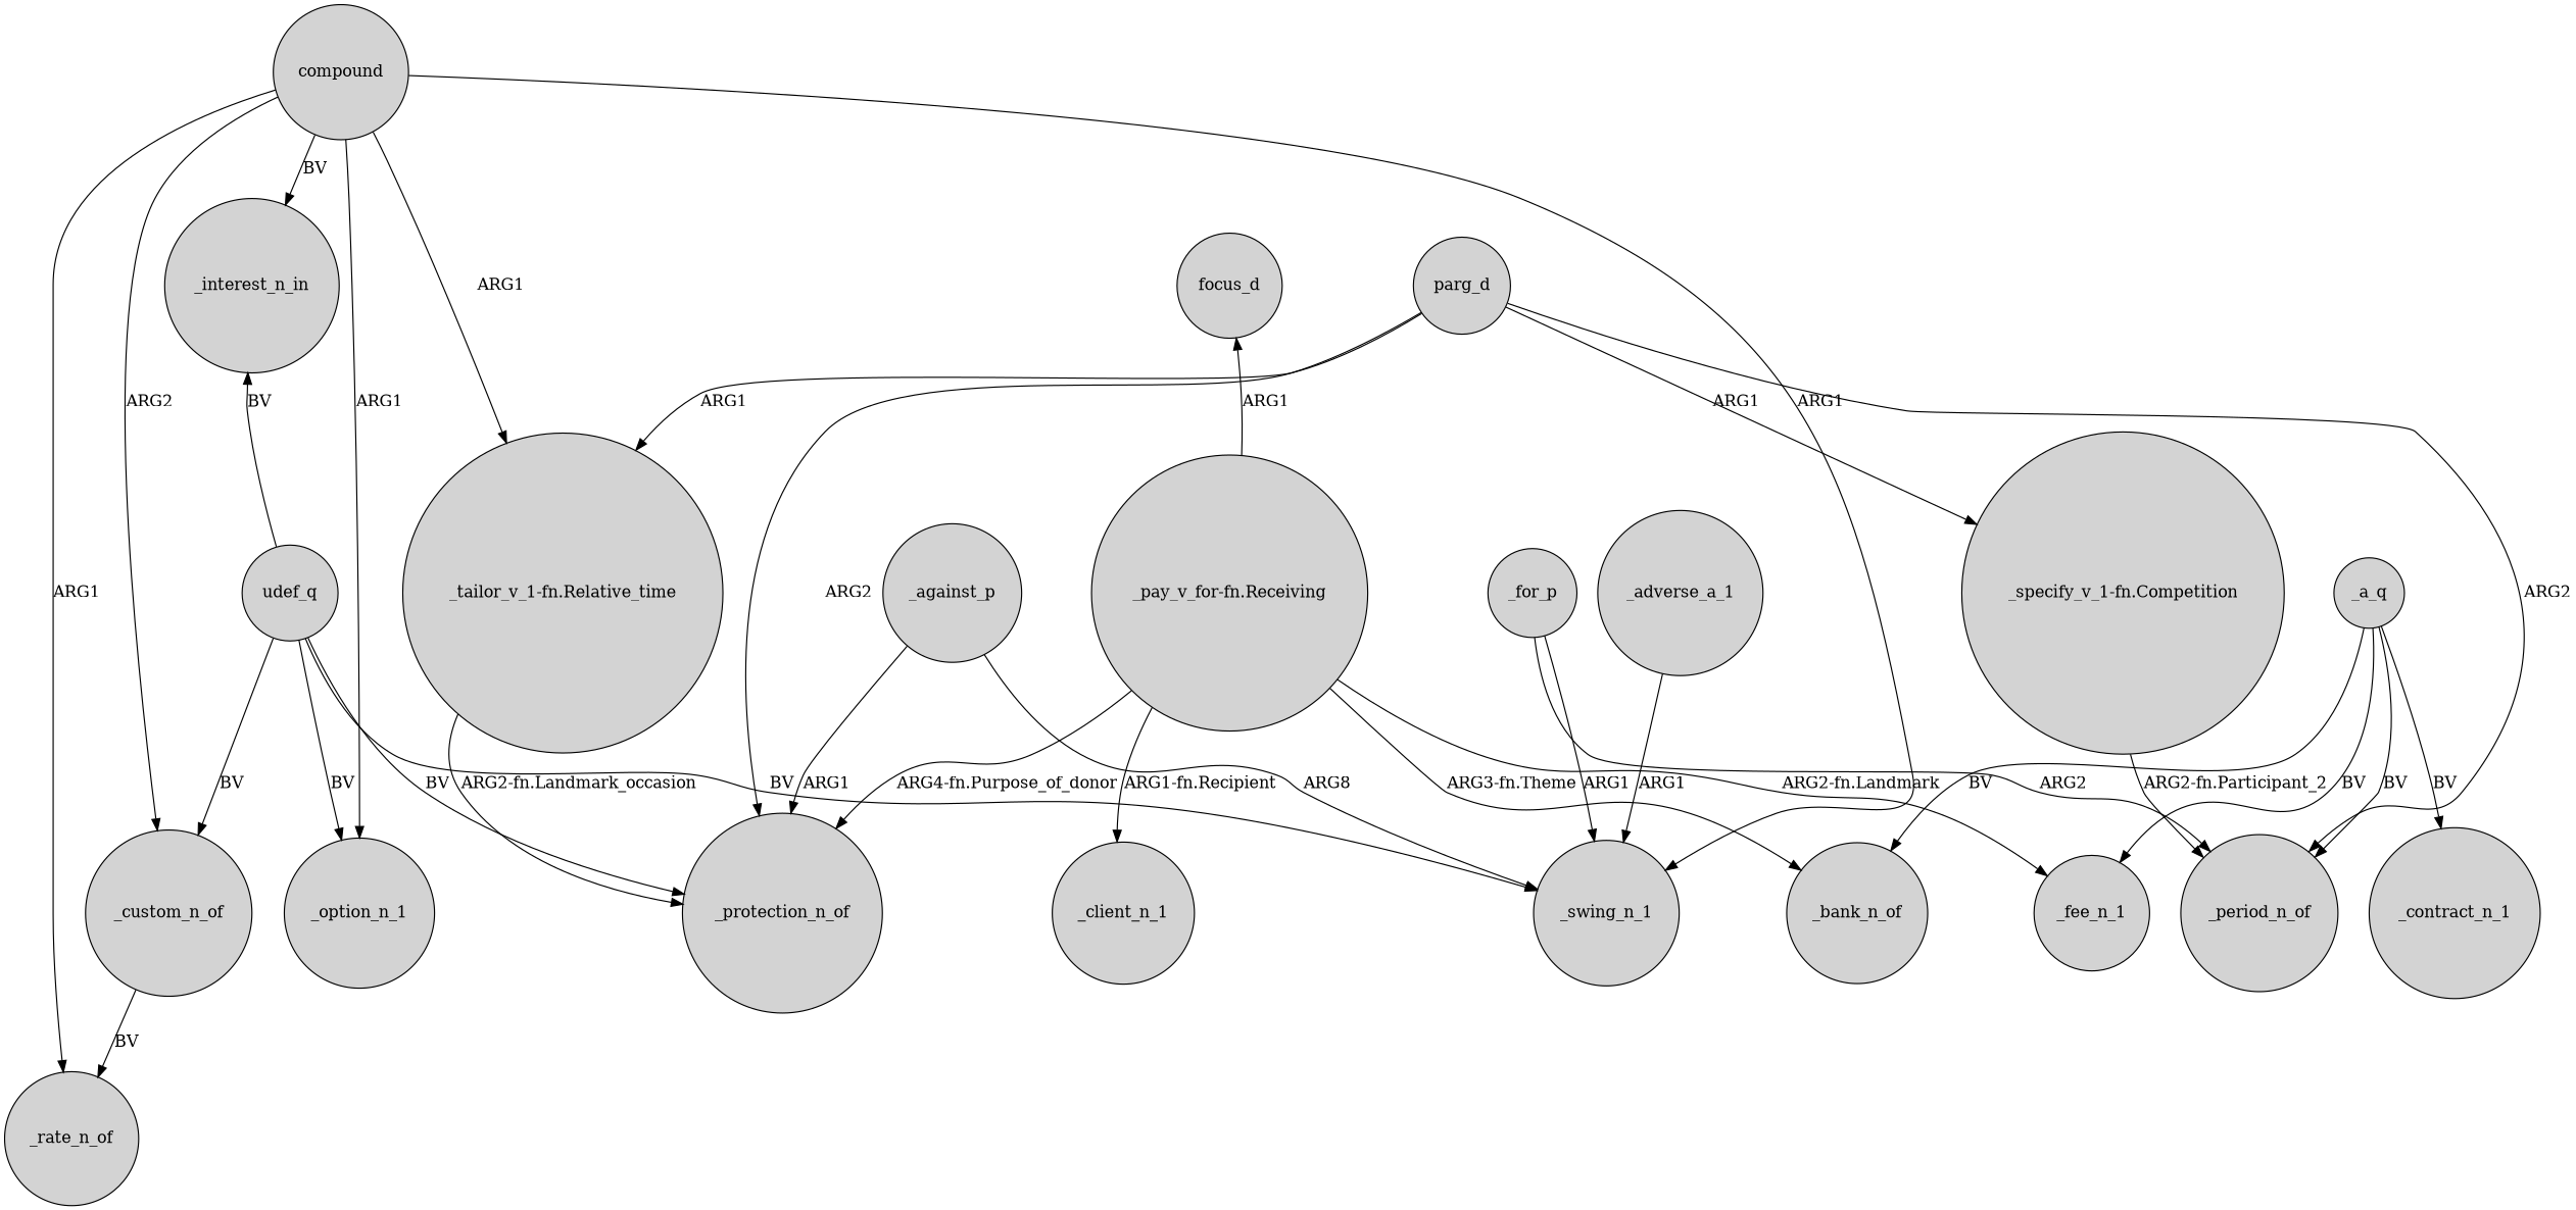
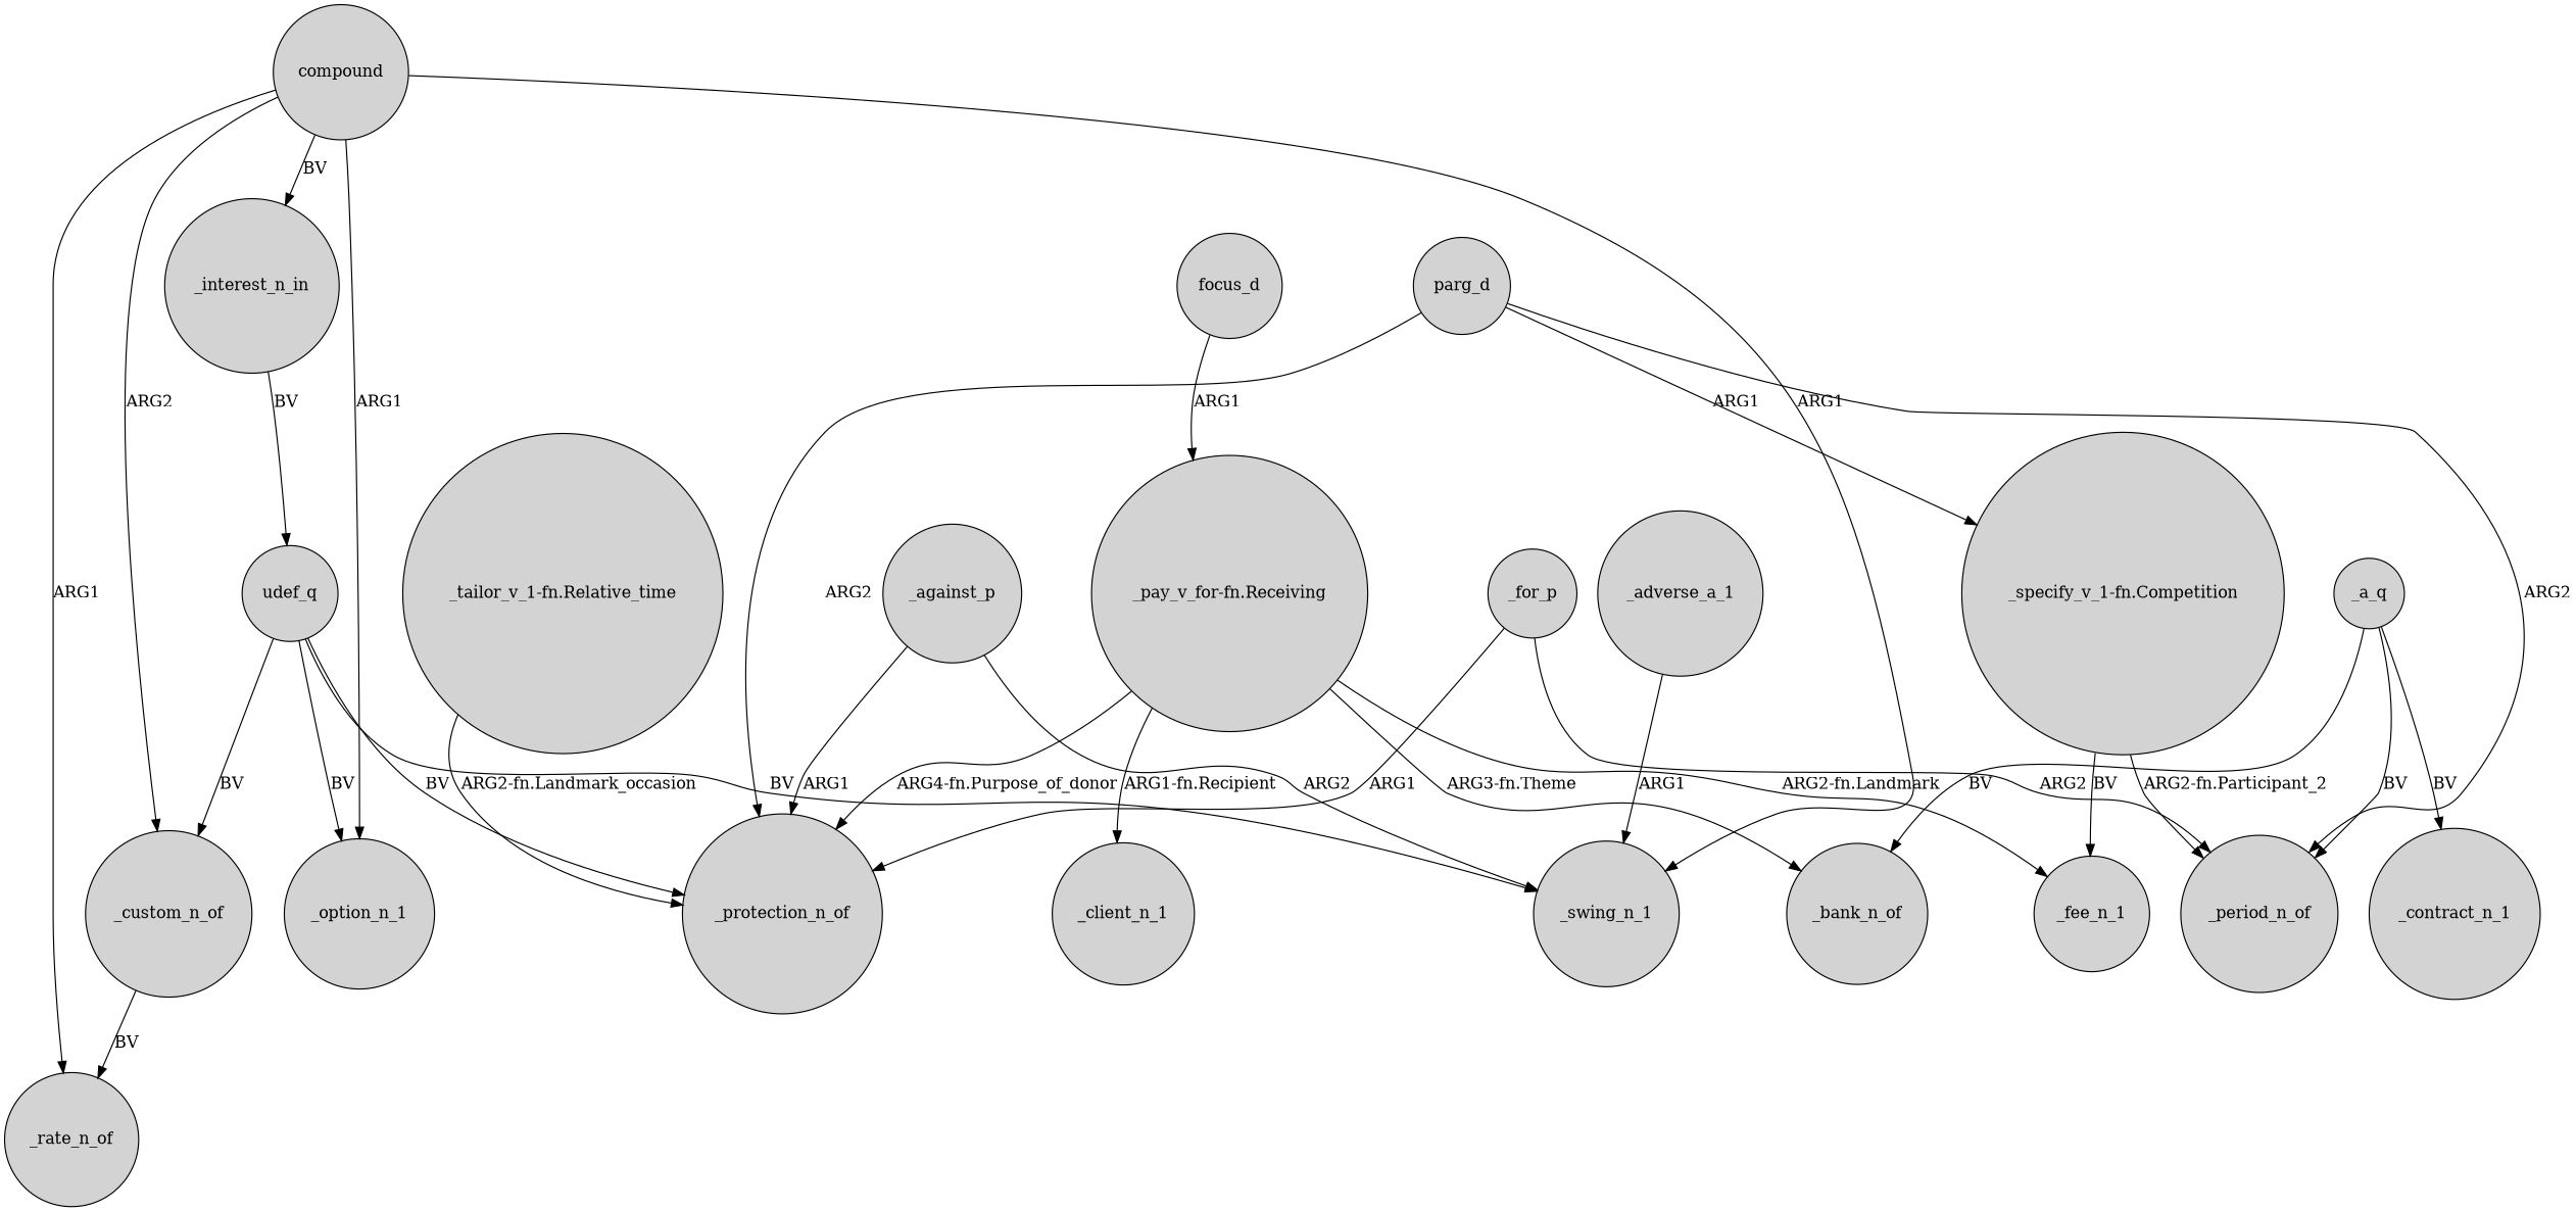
  digraph {
    node [shape=circle style=filled]
    focus_d
    "_pay_v_for-fn.Receiving"
    _protection_n_of
    _fee_n_1
    _bank_n_of
    _client_n_1
    compound
    _option_n_1
    _swing_n_1
    _rate_n_of
    "_tailor_v_1-fn.Relative_time"
    _custom_n_of
    _interest_n_in
    parg_d
    _period_n_of
    "_specify_v_1-fn.Competition"
    _for_p
    udef_q
    _adverse_a_1
    _a_q
    _contract_n_1
    _against_p
-   "_pay_v_for-fn.Receiving" -> focus_d [label=ARG1]
+   focus_d -> "_pay_v_for-fn.Receiving" [label=ARG1]
    "_pay_v_for-fn.Receiving" -> _protection_n_of [label="ARG4-fn.Purpose_of_donor"]
    "_pay_v_for-fn.Receiving" -> _fee_n_1 [label="ARG2-fn.Landmark"]
    "_pay_v_for-fn.Receiving" -> _bank_n_of [label="ARG3-fn.Theme"]
    "_pay_v_for-fn.Receiving" -> _client_n_1 [label="ARG1-fn.Recipient"]
    compound -> _option_n_1 [label=ARG1]
    compound -> _swing_n_1 [label=ARG1]
    compound -> _rate_n_of [label=ARG1]
-   compound -> "_tailor_v_1-fn.Relative_time" [label=ARG1]
    compound -> _custom_n_of [label=ARG2]
    compound -> _interest_n_in [label=BV]
    "_tailor_v_1-fn.Relative_time" -> _protection_n_of [label="ARG2-fn.Landmark_occasion"]
    _custom_n_of -> _rate_n_of [label=BV]
    parg_d -> _protection_n_of [label=ARG2]
-   parg_d -> "_tailor_v_1-fn.Relative_time" [label=ARG1]
    parg_d -> _period_n_of [label=ARG2]
    parg_d -> "_specify_v_1-fn.Competition" [label=ARG1]
    "_specify_v_1-fn.Competition" -> _period_n_of [label="ARG2-fn.Participant_2"]
-   _for_p -> _swing_n_1 [label=ARG1]
+   _for_p -> _protection_n_of [label=ARG1]
    _for_p -> _period_n_of [label=ARG2]
    udef_q -> _protection_n_of [label=BV]
    udef_q -> _option_n_1 [label=BV]
    udef_q -> _swing_n_1 [label=BV]
    udef_q -> _custom_n_of [label=BV]
-   udef_q -> _interest_n_in [label=BV]
+   _interest_n_in -> udef_q [label=BV]
    _adverse_a_1 -> _swing_n_1 [label=ARG1]
-   _a_q -> _fee_n_1 [label=BV]
+   "_specify_v_1-fn.Competition" -> _fee_n_1 [label=BV]
    _a_q -> _bank_n_of [label=BV]
    _a_q -> _period_n_of [label=BV]
    _a_q -> _contract_n_1 [label=BV]
    _against_p -> _protection_n_of [label=ARG1]
-   _against_p -> _swing_n_1 [label=ARG8]
+   _against_p -> _swing_n_1 [label=ARG2]
  }
